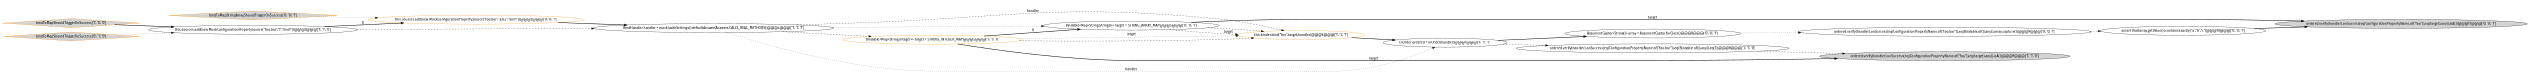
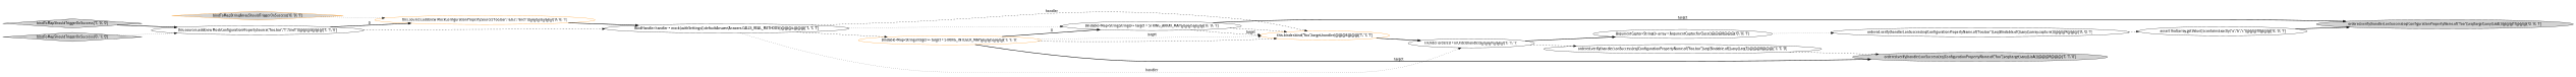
  digraph {
    fontname="Fira Sans"
    rankdir=LR
    node [color=black fillcolor=white fontname="Fira Sans" shape=ellipse style=filled]
    edge [fontname="Fira Sans" style=dashed]
    n1 [fillcolor=lightgray label="ordered.verify(handler).onSuccess(eq(ConfigurationPropertyName.of(\"foo\")),eq(target),any(),isA())@@@11@@@['0', '0', '1']"]
    n2 [label="BindHandler handler = mock(,withSettings().defaultAnswer(Answers.CALLS_REAL_METHODS))@@@4@@@['1', '1', '1']"]
    n3 [label="Bindable<Map<String,String((>> target = STRING_ARRAY_MAP@@@5@@@['0', '0', '1']"]
    n4 [color=darkorange label="Bindable<Map<String,Integer>> target = STRING_INTEGER_MAP@@@5@@@['1', '1', '0']"]
    n5 [label="InOrder ordered = inOrder(handler)@@@7@@@['1', '1', '1']"]
    n6 [color=darkorange label="this.binder.bind(\"foo\",target,handler)@@@6@@@['1', '1', '1']"]
    n7 [fillcolor=lightgray label="ordered.verify(handler).onSuccess(eq(ConfigurationPropertyName.of(\"foo\")),eq(target),any(),isA())@@@9@@@['1', '1', '0']"]
    n8 [label="ordered.verify(handler).onSuccess(eq(ConfigurationPropertyName.of(\"foo.bar\")),eq(Bindable.of()),any(),eq(1))@@@8@@@['1', '1', '0']"]
    n9 [label="ArgumentCaptor<String((> array = ArgumentCaptor.forClass()@@@8@@@['0', '0', '1']"]
    n10 [label="ordered.verify(handler).onSuccess(eq(ConfigurationPropertyName.of(\"foo.bar\")),eq(Bindable.of()),any(),array.capture())@@@9@@@['0', '0', '1']"]
    n11 [label="assertThat(array.getValue()).containsExactly(\"a\",\"b\",\"c\")@@@10@@@['0', '0', '1']"]
    n12 [color=darkorange fillcolor=lightgray label="bindToMapStringArrayShouldTriggerOnSuccess['0', '0', '1']" shape=diamond]
    n13 [color=darkorange label="this.sources.add(new MockConfigurationPropertySource(\"foo.bar\",\"a,b,c\",\"line1\"))@@@3@@@['0', '0', '1']"]
    n14 [label="this.sources.add(new MockConfigurationPropertySource(\"foo.bar\",\"1\",\"line1\"))@@@3@@@['1', '1', '0']"]
-   n15 [color=darkorange fillcolor=lightgray label="bindToMapShouldTriggerOnSuccess['1', '0', '0']" shape=diamond]
-   n16 [color=darkorange fillcolor=lightgray label="bindToMapShouldTriggerOnSuccess['0', '1', '0']" shape=diamond]
+   n15 [fillcolor=lightgray label="bindToMapShouldTriggerOnSuccess['1', '0', '0']" shape=diamond]
+   n16 [fillcolor=lightgray label="bindToMapShouldTriggerOnSuccess['0', '1', '0']" shape=diamond]
    n2 -> n3 [style=dotted]
    n2 -> n4
    n2 -> n5 [label=handler style=dotted]
    n2 -> n6 [label=handler]
    n3 -> n1 [label=target style=bold]
    n3 -> n6
    n3 -> n6 [label=target]
    n4 -> n3 [label=0 style=bold]
    n4 -> n6 [label=target style=dotted]
    n4 -> n6
    n4 -> n7 [label=target style=bold]
    n5 -> n8
    n5 -> n9 [style=bold]
    n6 -> n5 [style=bold]
    n8 -> n7
    n9 -> n10 [style=dotted]
    n10 -> n11
    n11 -> n1 [style=bold]
    n12 -> n13 [style=dotted]
    n13 -> n2 [style=bold]
    n14 -> n2
    n14 -> n13 [label=0 style=bold]
    n15 -> n14 [style=bold]
    n16 -> n14 [style=dotted]
  }
